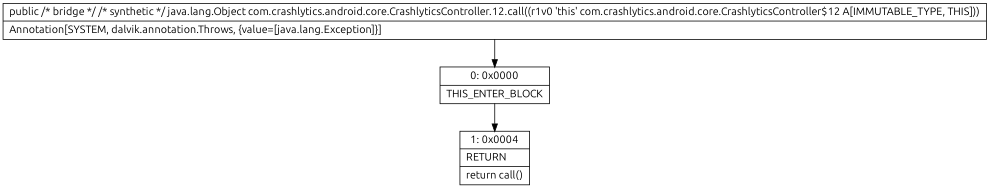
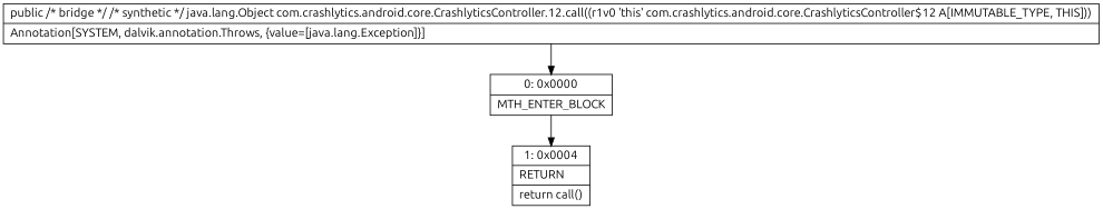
  digraph {
    fontname=Ubuntu
    node [shape=record fontname=Ubuntu]
    edge [fontname=Ubuntu]
-   n1 [label="{0\:\ 0x0000|THIS_ENTER_BLOCK\l}"]
+   n1 [label="{0\:\ 0x0000|MTH_ENTER_BLOCK\l}"]
    n2 [label="{1\:\ 0x0004|RETURN\l|return call()\l}"]
    n3 [label="{public \/* bridge *\/ \/* synthetic *\/ java.lang.Object com.crashlytics.android.core.CrashlyticsController.12.call((r1v0 'this' com.crashlytics.android.core.CrashlyticsController$12 A[IMMUTABLE_TYPE, THIS]))  | Annotation[SYSTEM, dalvik.annotation.Throws, \{value=[java.lang.Exception]\}]\l}"]
    n1 -> n2
    n3 -> n1
  }
